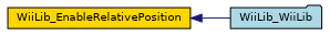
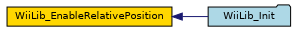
  digraph {
    rankdir=LR
    node [color=black fontname=Helvetica fontsize=10 style=filled]
    n1 [fillcolor=gold fontcolor=black height=0.2 label=WiiLib_EnableRelativePosition shape=box width=0.4]
-   n2 [fillcolor=lightblue height=0.2 label=WiiLib_WiiLib shape=folder width=0.4]
+   n2 [fillcolor=lightblue height=0.2 label=WiiLib_Init shape=folder width=0.4]
    n1 -> n2 [color=midnightblue dir=back fontname=Helvetica fontsize=10 labelfontname=Helvetica labelfontsize=10 style=solid]
  }
